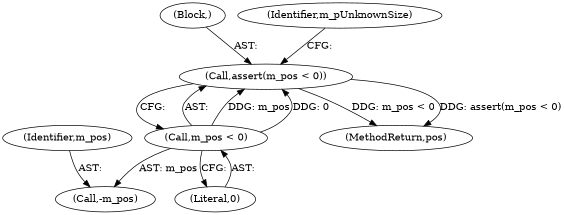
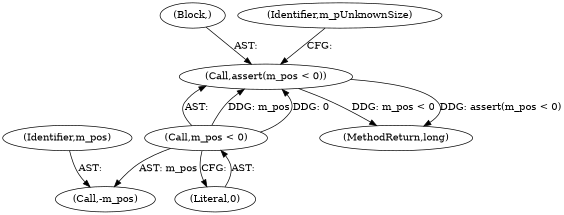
  digraph {
    n1 [label="(Call,assert(m_pos < 0))"]
    n2 [label="(Call,m_pos < 0)"]
-   n3 [label="(MethodReturn,pos)"]
+   n3 [label="(MethodReturn,long)"]
    n4 [label="(Literal,0)"]
    n5 [label="(Call,-m_pos)"]
    n6 [label="(Block,)"]
    n7 [label="(Identifier,m_pUnknownSize)"]
    n8 [label="(Identifier,m_pos)"]
-   n1 -> n2 [label="CFG: "]
    n1 -> n3 [label="DDG: m_pos < 0"]
    n1 -> n3 [label="DDG: assert(m_pos < 0)"]
    n2 -> n1 [label="AST: "]
    n2 -> n1 [label="DDG: m_pos"]
    n2 -> n1 [label="DDG: 0"]
    n2 -> n4 [label="CFG: "]
    n2 -> n5 [label="AST: m_pos"]
    n4 -> n2 [label="AST: "]
    n6 -> n1 [label="AST: "]
    n7 -> n1 [label="CFG: "]
    n8 -> n5 [label="AST: "]
  }
